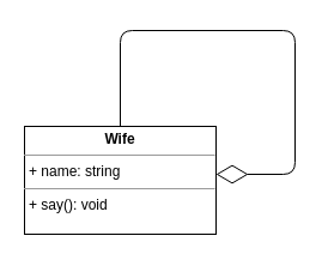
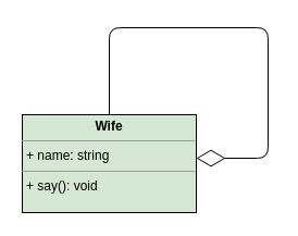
  <mxCell id="0" />
  <mxCell id="1" parent="0" />
- <mxCell id="2" value="&lt;p style=&quot;margin: 0px ; margin-top: 4px ; text-align: center&quot;&gt;&lt;b&gt;Wife&lt;/b&gt;&lt;/p&gt;&lt;hr size=&quot;1&quot;&gt;&lt;p style=&quot;margin: 0px ; margin-left: 4px&quot;&gt;+ name: string&lt;/p&gt;&lt;hr size=&quot;1&quot;&gt;&lt;p style=&quot;margin: 0px ; margin-left: 4px&quot;&gt;+ say(): void&lt;/p&gt;" style="verticalAlign=top;align=left;overflow=fill;fontSize=12;fontFamily=Helvetica;html=1;" vertex="1" parent="1"><mxGeometry x="20" y="100" width="160" height="90" as="geometry" /></mxCell>
+ <mxCell id="2" value="&lt;p style=&quot;margin: 0px ; margin-top: 4px ; text-align: center&quot;&gt;&lt;b&gt;Wife&lt;/b&gt;&lt;/p&gt;&lt;hr size=&quot;1&quot;&gt;&lt;p style=&quot;margin: 0px ; margin-left: 4px&quot;&gt;+ name: string&lt;/p&gt;&lt;hr size=&quot;1&quot;&gt;&lt;p style=&quot;margin: 0px ; margin-left: 4px&quot;&gt;+ say(): void&lt;/p&gt;" style="verticalAlign=top;align=left;overflow=fill;fontSize=12;fontFamily=Helvetica;html=1;fillColor=#d5e8d4;" vertex="1" parent="1"><mxGeometry x="20" y="100" width="160" height="90" as="geometry" /></mxCell>
  <mxCell id="3" value="" style="endArrow=diamondThin;endFill=0;endSize=24;html=1;exitX=0.5;exitY=0;exitDx=0;exitDy=0;" edge="1" parent="1" source="2"><mxGeometry width="160" relative="1" as="geometry"><mxPoint x="116" y="20" as="sourcePoint" /><mxPoint x="180" y="140" as="targetPoint" /><Array as="points"><mxPoint x="100" y="20" /><mxPoint x="246" y="20" /><mxPoint x="246" y="140" /></Array></mxGeometry></mxCell>
